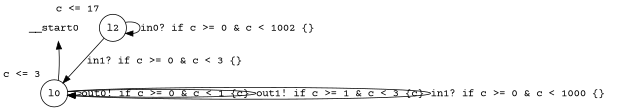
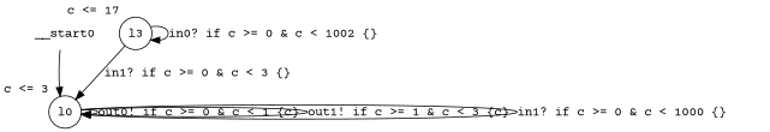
  digraph {
    fontname="Courier Prime"
    node [fontname="Courier Prime" shape=circle margin=0]
    edge [fontname="Courier Prime"]
    __start0 [shape=none margin=""]
    n2 [label=l0 xlabel="c <= 3"]
-   n3 [label=l2 xlabel="c <= 17"]
-   n2 -> __start0
+   n3 [label=l3 xlabel="c <= 17"]
+   __start0 -> n2
    n2 -> n2 [label="out0! if c >= 0 & c < 1 {c} "]
    n2 -> n2 [label="out1! if c >= 1 & c < 3 {c} "]
    n2 -> n2 [label="in1? if c >= 0 & c < 1000 {} "]
    n3 -> n2 [label="in1? if c >= 0 & c < 3 {} "]
    n3 -> n3 [label="in0? if c >= 0 & c < 1002 {} "]
  }
